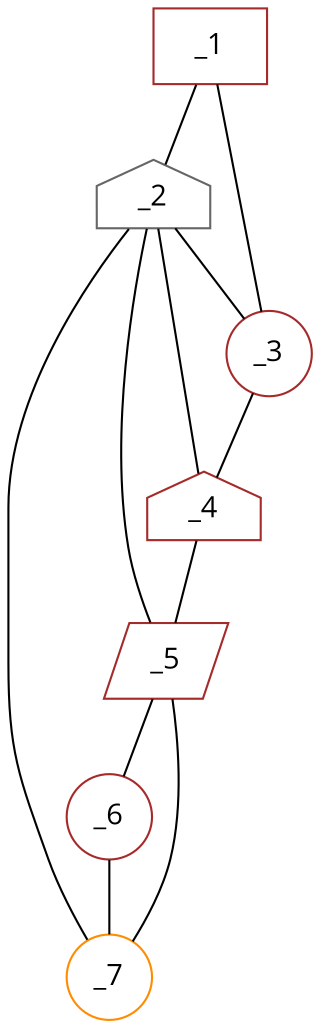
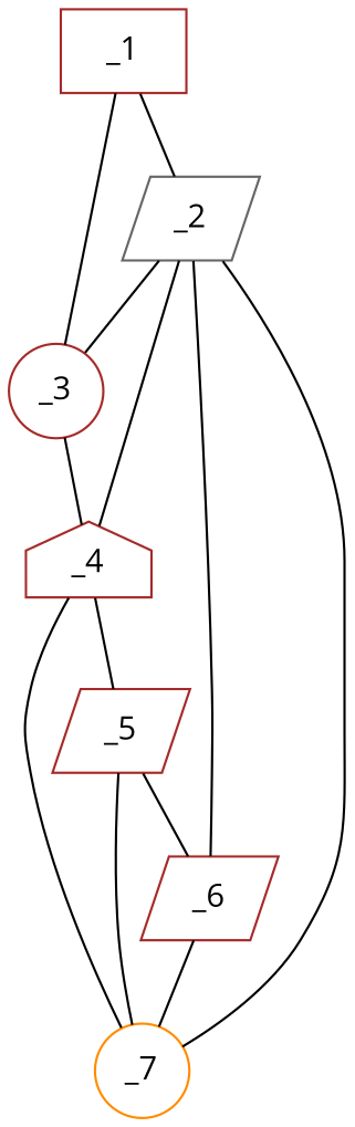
  graph {
    fontname="Open Sans"
    node [color=brown fontname="Open Sans" shape=circle]
    edge [fontname="Open Sans" valence=2]
    _1 [shape=box x=14 y=35]
    _3 [x=82 y=30]
-   _2 [color=gray40 shape=house x=69 y=99]
+   _2 [color=gray40 shape=parallelogram x=69 y=99]
    _4 [shape=house x=98 y=52]
    _7 [color=darkorange x=119 y=73]
    _5 [shape=parallelogram x=107 y=95]
-   _6 [x=118 y=91]
+   _6 [shape=parallelogram x=118 y=91]
    _1 -- _3
    _1 -- _2 [valence=1]
    _3 -- _4
    _2 -- _3
    _2 -- _4
    _2 -- _7 [valence=1]
-   _2 -- _5 [valence=1]
+   _2 -- _6 [valence=1]
+   _4 -- _7
    _4 -- _5
    _5 -- _7 [valence=1]
    _5 -- _6 [valence=1]
    _6 -- _7 [valence=1]
  }
